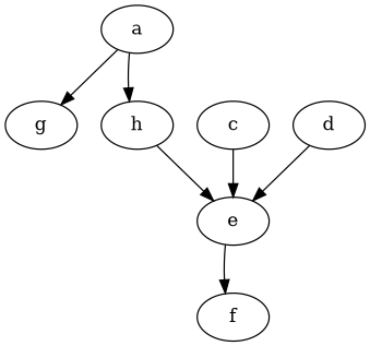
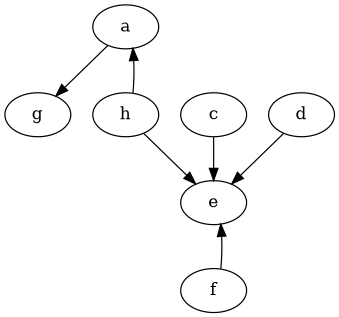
  strict digraph {
    a
    g
    h
    c
    e
    d
    f
    a -> g
-   a -> h
+   h -> a
    h -> e
    c -> e
    d -> e
-   e -> f
+   f -> e
  }
